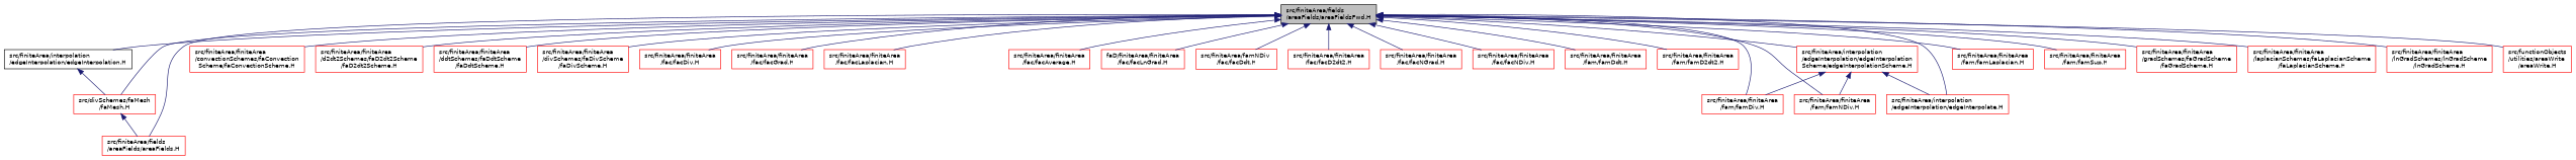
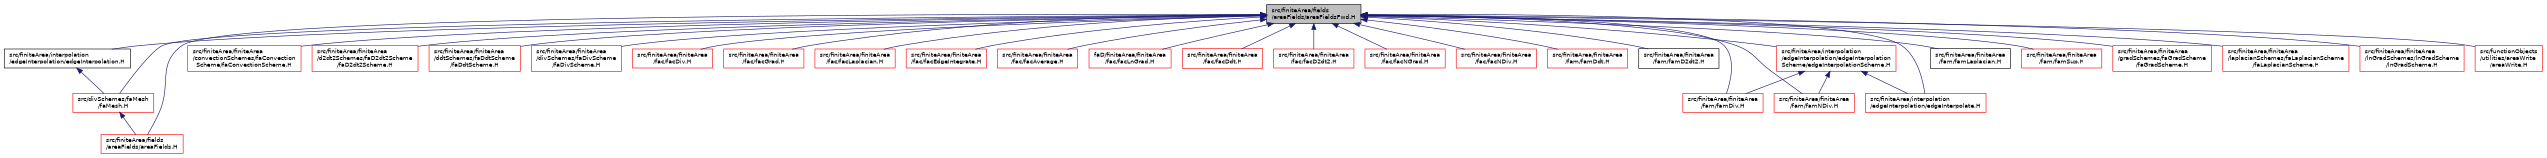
  digraph {
    node [color=red fontname=Helvetica fontsize=10 shape=record]
    edge [color=midnightblue dir=back fontname=Helvetica fontsize=10 labelfontname=Helvetica labelfontsize=10 style=solid]
    n1 [color=black fillcolor=grey75 fontcolor=black height=0.2 label="src/finiteArea/fields\l/areaFields/areaFieldsFwd.H" style=filled width=0.4]
    n2 [height=0.2 label="src/divSchemes/faMesh\l/faMesh.H" width=0.4]
    n3 [height=0.2 label="src/finiteArea/fields\l/areaFields/areaFields.H" width=0.4]
    n4 [height=0.2 label="src/finiteArea/finiteArea\l/convectionSchemes/faConvection\lScheme/faConvectionScheme.H" width=0.4]
    n5 [height=0.2 label="src/finiteArea/finiteArea\l/d2dt2Schemes/faD2dt2Scheme\l/faD2dt2Scheme.H" width=0.4]
    n6 [height=0.2 label="src/finiteArea/finiteArea\l/ddtSchemes/faDdtScheme\l/faDdtScheme.H" width=0.4]
    n7 [height=0.2 label="src/finiteArea/finiteArea\l/divSchemes/faDivScheme\l/faDivScheme.H" width=0.4]
    n8 [height=0.2 label="src/finiteArea/finiteArea\l/fac/facDiv.H" width=0.4]
    n9 [height=0.2 label="src/finiteArea/finiteArea\l/fac/facGrad.H" width=0.4]
    n10 [height=0.2 label="src/finiteArea/finiteArea\l/fac/facLaplacian.H" width=0.4]
+   n11 [height=0.2 label="src/finiteArea/finiteArea\l/fac/facEdgeIntegrate.H" width=0.4]
    n12 [height=0.2 label="src/finiteArea/finiteArea\l/fac/facAverage.H" width=0.4]
    n13 [height=0.2 label="faD/finiteArea/finiteArea\l/fac/facLnGrad.H" width=0.4]
-   n14 [height=0.2 label="src/finiteArea/famNDiv\l/fac/facDdt.H" width=0.4]
+   n14 [height=0.2 label="src/finiteArea/finiteArea\l/fac/facDdt.H" width=0.4]
    n15 [height=0.2 label="src/finiteArea/finiteArea\l/fac/facD2dt2.H" width=0.4]
    n16 [height=0.2 label="src/finiteArea/finiteArea\l/fac/facNGrad.H" width=0.4]
    n17 [height=0.2 label="src/finiteArea/finiteArea\l/fac/facNDiv.H" width=0.4]
    n18 [height=0.2 label="src/finiteArea/finiteArea\l/fam/famDdt.H" width=0.4]
-   n19 [height=0.2 label="src/finiteArea/finiteArea\l/fam/famD2dt2.H" width=0.4]
+   n19 [color=black height=0.2 label="src/finiteArea/finiteArea\l/fam/famD2dt2.H" width=0.4]
    n20 [height=0.2 label="src/finiteArea/finiteArea\l/fam/famDiv.H" width=0.4]
-   n21 [height=0.2 label="src/finiteArea/finiteArea\l/fam/famLaplacian.H" width=0.4]
+   n21 [color=black height=0.2 label="src/finiteArea/finiteArea\l/fam/famLaplacian.H" width=0.4]
    n22 [height=0.2 label="src/finiteArea/finiteArea\l/fam/famSup.H" width=0.4]
    n23 [height=0.2 label="src/finiteArea/finiteArea\l/fam/famNDiv.H" width=0.4]
    n24 [height=0.2 label="src/finiteArea/finiteArea\l/gradSchemes/faGradScheme\l/faGradScheme.H" width=0.4]
    n25 [height=0.2 label="src/finiteArea/finiteArea\l/laplacianSchemes/faLaplacianScheme\l/faLaplacianScheme.H" width=0.4]
    n26 [height=0.2 label="src/finiteArea/finiteArea\l/lnGradSchemes/lnGradScheme\l/lnGradScheme.H" width=0.4]
    n27 [height=0.2 label="src/finiteArea/interpolation\l/edgeInterpolation/edgeInterpolate.H" width=0.4]
    n28 [color=black height=0.2 label="src/finiteArea/interpolation\l/edgeInterpolation/edgeInterpolation.H" width=0.4]
    n29 [height=0.2 label="src/finiteArea/interpolation\l/edgeInterpolation/edgeInterpolation\lScheme/edgeInterpolationScheme.H" width=0.4]
    n30 [height=0.2 label="src/functionObjects\l/utilities/areaWrite\l/areaWrite.H" width=0.4]
    n1 -> n2
    n1 -> n3
    n1 -> n4
    n1 -> n5
    n1 -> n6
    n1 -> n7
    n1 -> n8
    n1 -> n9
    n1 -> n10
+   n1 -> n11
    n1 -> n12
    n1 -> n13
    n1 -> n14
    n1 -> n15
    n1 -> n16
    n1 -> n17
    n1 -> n18
    n1 -> n19
    n1 -> n20
    n1 -> n21
    n1 -> n22
    n1 -> n23
    n1 -> n24
    n1 -> n25
    n1 -> n26
    n1 -> n27
    n1 -> n28
    n1 -> n29
    n1 -> n30
    n2 -> n3
    n28 -> n2
    n29 -> n20
    n29 -> n23
    n29 -> n27
  }
